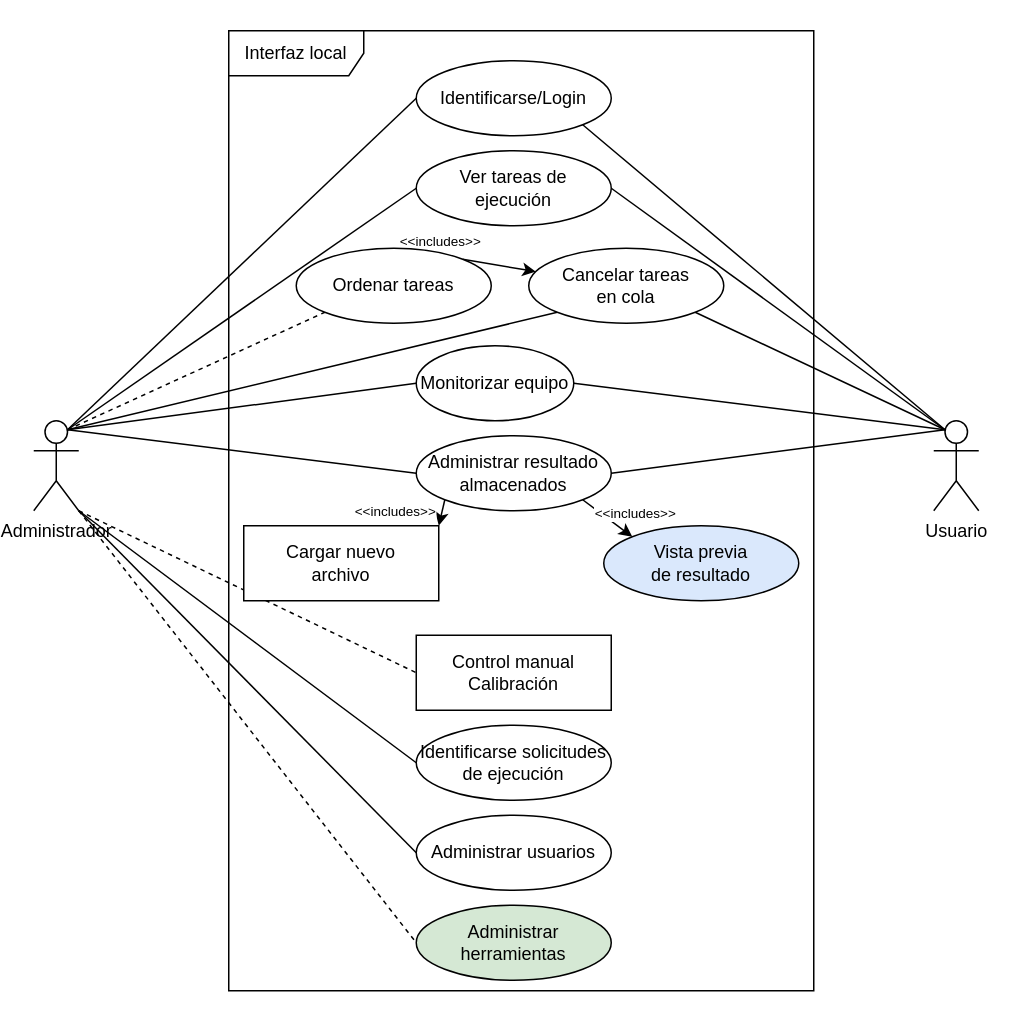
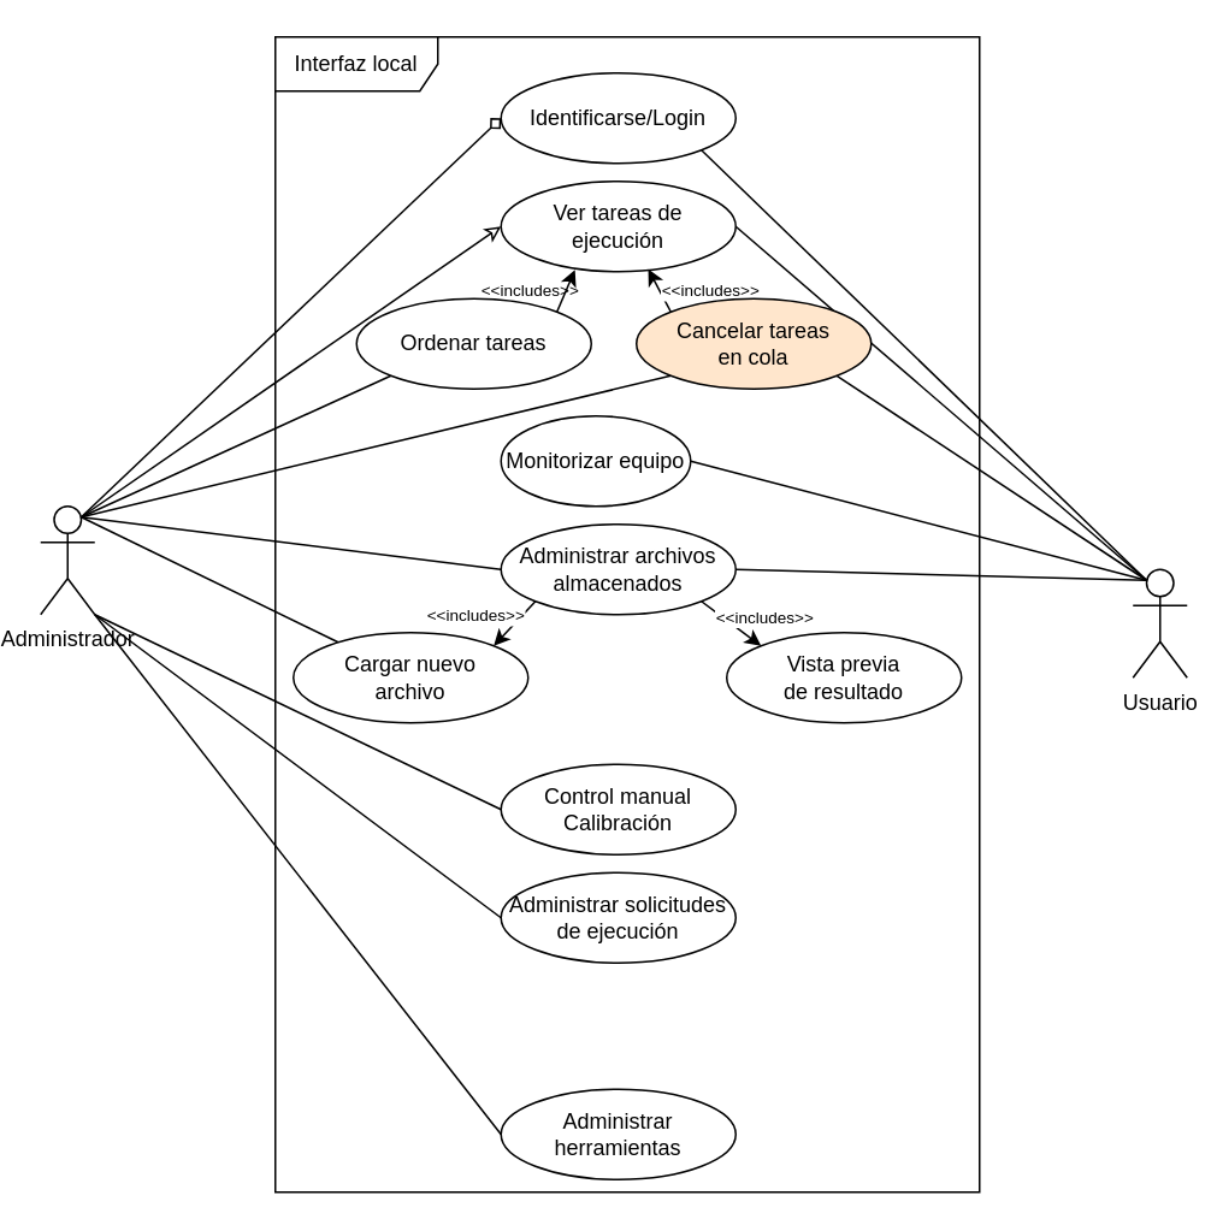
  <mxCell id="0" />
  <mxCell id="1" parent="0" />
  <mxCell id="2" value="&amp;lt;&amp;lt;includes&amp;gt;&amp;gt;" style="edgeLabel;html=1;align=center;verticalAlign=middle;resizable=0;points=[];fontSize=9;" parent="1" vertex="1" connectable="0"><mxGeometry x="290.002" y="160.003" as="geometry" /></mxCell>
- <mxCell id="3" style="rounded=0;orthogonalLoop=1;jettySize=auto;html=1;exitX=0.75;exitY=0.1;exitDx=0;exitDy=0;exitPerimeter=0;entryX=0;entryY=0.5;entryDx=0;entryDy=0;endArrow=none;endFill=0;" parent="1" source="13" target="15" edge="1"><mxGeometry relative="1" as="geometry" /></mxCell>
- <mxCell id="4" style="rounded=0;orthogonalLoop=1;jettySize=auto;html=1;exitX=0.75;exitY=0.1;exitDx=0;exitDy=0;exitPerimeter=0;entryX=0;entryY=0.5;entryDx=0;entryDy=0;endArrow=none;endFill=0;" parent="1" source="13" target="17" edge="1"><mxGeometry relative="1" as="geometry" /></mxCell>
- <mxCell id="5" style="rounded=0;orthogonalLoop=1;jettySize=auto;html=1;exitX=0.75;exitY=0.1;exitDx=0;exitDy=0;exitPerimeter=0;entryX=0;entryY=0.5;entryDx=0;entryDy=0;endArrow=none;endFill=0;" parent="1" source="13" target="16" edge="1"><mxGeometry relative="1" as="geometry" /></mxCell>
+ <mxCell id="3" style="rounded=0;orthogonalLoop=1;jettySize=auto;html=1;exitX=0.75;exitY=0.1;exitDx=0;exitDy=0;exitPerimeter=0;entryX=0;entryY=0.5;entryDx=0;entryDy=0;endArrow=diamond;endFill=0;" parent="1" source="13" target="15" edge="1"><mxGeometry relative="1" as="geometry" /></mxCell>
+ <mxCell id="4" style="rounded=0;orthogonalLoop=1;jettySize=auto;html=1;exitX=0.75;exitY=0.1;exitDx=0;exitDy=0;exitPerimeter=0;endArrow=none;endFill=0;" parent="1" source="13" target="20" edge="1"><mxGeometry relative="1" as="geometry" /></mxCell>
+ <mxCell id="5" style="rounded=0;orthogonalLoop=1;jettySize=auto;html=1;exitX=0.75;exitY=0.1;exitDx=0;exitDy=0;exitPerimeter=0;entryX=0;entryY=0.5;entryDx=0;entryDy=0;endArrow=classic;endFill=0;" parent="1" source="13" target="16" edge="1"><mxGeometry relative="1" as="geometry" /></mxCell>
  <mxCell id="6" style="rounded=0;orthogonalLoop=1;jettySize=auto;html=1;exitX=0.75;exitY=0.1;exitDx=0;exitDy=0;exitPerimeter=0;entryX=0;entryY=0.5;entryDx=0;entryDy=0;endArrow=none;endFill=0;" parent="1" source="13" target="19" edge="1"><mxGeometry relative="1" as="geometry" /></mxCell>
- <mxCell id="7" style="rounded=0;orthogonalLoop=1;jettySize=auto;html=1;exitX=1;exitY=1;exitDx=0;exitDy=0;exitPerimeter=0;entryX=0;entryY=0.5;entryDx=0;entryDy=0;endArrow=none;endFill=0;dashed=1;" parent="1" source="13" target="21" edge="1"><mxGeometry relative="1" as="geometry" /></mxCell>
+ <mxCell id="7" style="rounded=0;orthogonalLoop=1;jettySize=auto;html=1;exitX=1;exitY=1;exitDx=0;exitDy=0;exitPerimeter=0;entryX=0;entryY=0.5;entryDx=0;entryDy=0;endArrow=none;endFill=0;" parent="1" source="13" target="21" edge="1"><mxGeometry relative="1" as="geometry" /></mxCell>
  <mxCell id="8" style="rounded=0;orthogonalLoop=1;jettySize=auto;html=1;exitX=1;exitY=1;exitDx=0;exitDy=0;exitPerimeter=0;entryX=0;entryY=0.5;entryDx=0;entryDy=0;endArrow=none;endFill=0;" parent="1" source="13" target="22" edge="1"><mxGeometry relative="1" as="geometry" /></mxCell>
- <mxCell id="9" style="rounded=0;orthogonalLoop=1;jettySize=auto;html=1;exitX=1;exitY=1;exitDx=0;exitDy=0;exitPerimeter=0;entryX=0;entryY=0.5;entryDx=0;entryDy=0;endArrow=none;endFill=0;" parent="1" source="13" target="23" edge="1"><mxGeometry relative="1" as="geometry" /></mxCell>
- <mxCell id="10" style="rounded=0;orthogonalLoop=1;jettySize=auto;html=1;exitX=1;exitY=1;exitDx=0;exitDy=0;exitPerimeter=0;entryX=0;entryY=0.5;entryDx=0;entryDy=0;endArrow=none;endFill=0;dashed=1;" parent="1" source="13" target="27" edge="1"><mxGeometry relative="1" as="geometry" /></mxCell>
- <mxCell id="11" style="rounded=0;orthogonalLoop=1;jettySize=auto;html=1;exitX=0.75;exitY=0.1;exitDx=0;exitDy=0;exitPerimeter=0;entryX=0;entryY=1;entryDx=0;entryDy=0;endArrow=none;endFill=0;dashed=1;" parent="1" source="13" target="36" edge="1"><mxGeometry relative="1" as="geometry" /></mxCell>
+ <mxCell id="10" style="rounded=0;orthogonalLoop=1;jettySize=auto;html=1;exitX=1;exitY=1;exitDx=0;exitDy=0;exitPerimeter=0;entryX=0;entryY=0.5;entryDx=0;entryDy=0;endArrow=none;endFill=0;" parent="1" source="13" target="27" edge="1"><mxGeometry relative="1" as="geometry" /></mxCell>
+ <mxCell id="11" style="rounded=0;orthogonalLoop=1;jettySize=auto;html=1;exitX=0.75;exitY=0.1;exitDx=0;exitDy=0;exitPerimeter=0;entryX=0;entryY=1;entryDx=0;entryDy=0;endArrow=none;endFill=0;" parent="1" source="13" target="36" edge="1"><mxGeometry relative="1" as="geometry" /></mxCell>
  <mxCell id="12" style="rounded=0;orthogonalLoop=1;jettySize=auto;html=1;exitX=0.75;exitY=0.1;exitDx=0;exitDy=0;exitPerimeter=0;entryX=0;entryY=1;entryDx=0;entryDy=0;endArrow=none;endFill=0;" parent="1" source="13" target="39" edge="1"><mxGeometry relative="1" as="geometry" /></mxCell>
  <mxCell id="13" value="Administrador" style="shape=umlActor;verticalLabelPosition=bottom;verticalAlign=top;html=1;" parent="1" vertex="1"><mxGeometry x="20" y="280" width="30" height="60" as="geometry" /></mxCell>
  <mxCell id="14" value="Interfaz local" style="shape=umlFrame;whiteSpace=wrap;html=1;pointerEvents=0;width=90;height=30;" parent="1" vertex="1"><mxGeometry x="150" y="20" width="390" height="640" as="geometry" /></mxCell>
  <mxCell id="15" value="Identificarse/Login" style="ellipse;whiteSpace=wrap;html=1;" parent="1" vertex="1"><mxGeometry x="275" y="40" width="130" height="50" as="geometry" /></mxCell>
  <mxCell id="16" value="Ver tareas de&lt;br&gt;ejecución" style="ellipse;whiteSpace=wrap;html=1;" parent="1" vertex="1"><mxGeometry x="275" y="100" width="130" height="50" as="geometry" /></mxCell>
  <mxCell id="17" value="Monitorizar equipo" style="ellipse;whiteSpace=wrap;html=1;" parent="1" vertex="1"><mxGeometry x="275" y="230" width="105" height="50" as="geometry" /></mxCell>
  <mxCell id="18" style="rounded=0;orthogonalLoop=1;jettySize=auto;html=1;exitX=0;exitY=1;exitDx=0;exitDy=0;entryX=1;entryY=0;entryDx=0;entryDy=0;endArrow=classic;endFill=1;" parent="1" source="19" target="20" edge="1"><mxGeometry relative="1" as="geometry" /></mxCell>
- <mxCell id="19" value="Administrar resultado almacenados" style="ellipse;whiteSpace=wrap;html=1;" parent="1" vertex="1"><mxGeometry x="275" y="290" width="130" height="50" as="geometry" /></mxCell>
- <mxCell id="20" value="Cargar nuevo&lt;br&gt;archivo" style="whiteSpace=wrap;html=1;rounded=0;" parent="1" vertex="1"><mxGeometry x="160" y="350" width="130" height="50" as="geometry" /></mxCell>
- <mxCell id="21" value="Control manual&lt;br&gt;Calibración" style="whiteSpace=wrap;html=1;rounded=0;" parent="1" vertex="1"><mxGeometry x="275" y="423" width="130" height="50" as="geometry" /></mxCell>
- <mxCell id="22" value="Identificarse solicitudes&lt;br&gt;de ejecución" style="ellipse;whiteSpace=wrap;html=1;" parent="1" vertex="1"><mxGeometry x="275" y="483" width="130" height="50" as="geometry" /></mxCell>
- <mxCell id="23" value="Administrar usuarios" style="ellipse;whiteSpace=wrap;html=1;" parent="1" vertex="1"><mxGeometry x="275" y="543" width="130" height="50" as="geometry" /></mxCell>
- <mxCell id="24" value="Vista previa&lt;br&gt;de resultado" style="ellipse;whiteSpace=wrap;html=1;fillColor=#dae8fc;" parent="1" vertex="1"><mxGeometry x="400" y="350" width="130" height="50" as="geometry" /></mxCell>
+ <mxCell id="19" value="Administrar archivos almacenados" style="ellipse;whiteSpace=wrap;html=1;" parent="1" vertex="1"><mxGeometry x="275" y="290" width="130" height="50" as="geometry" /></mxCell>
+ <mxCell id="20" value="Cargar nuevo&lt;br&gt;archivo" style="ellipse;whiteSpace=wrap;html=1;" parent="1" vertex="1"><mxGeometry x="160" y="350" width="130" height="50" as="geometry" /></mxCell>
+ <mxCell id="21" value="Control manual&lt;br&gt;Calibración" style="ellipse;whiteSpace=wrap;html=1;" parent="1" vertex="1"><mxGeometry x="275" y="423" width="130" height="50" as="geometry" /></mxCell>
+ <mxCell id="22" value="Administrar solicitudes&lt;br&gt;de ejecución" style="ellipse;whiteSpace=wrap;html=1;" parent="1" vertex="1"><mxGeometry x="275" y="483" width="130" height="50" as="geometry" /></mxCell>
+ <mxCell id="24" value="Vista previa&lt;br&gt;de resultado" style="ellipse;whiteSpace=wrap;html=1;" parent="1" vertex="1"><mxGeometry x="400" y="350" width="130" height="50" as="geometry" /></mxCell>
  <mxCell id="25" style="rounded=0;orthogonalLoop=1;jettySize=auto;html=1;exitX=1;exitY=1;exitDx=0;exitDy=0;entryX=0;entryY=0;entryDx=0;entryDy=0;" parent="1" source="19" target="24" edge="1"><mxGeometry relative="1" as="geometry"><mxPoint x="410" y="350" as="sourcePoint" /><mxPoint x="530" y="350" as="targetPoint" /></mxGeometry></mxCell>
  <mxCell id="26" value="&lt;font style=&quot;font-size: 9px;&quot;&gt;&amp;lt;&amp;lt;includes&amp;gt;&amp;gt;&lt;/font&gt;" style="edgeLabel;html=1;align=center;verticalAlign=middle;resizable=0;points=[];" parent="25" vertex="1" connectable="0"><mxGeometry x="0.167" y="2" relative="1" as="geometry"><mxPoint x="14" y="-5" as="offset" /></mxGeometry></mxCell>
- <mxCell id="27" value="Administrar herramientas" style="ellipse;whiteSpace=wrap;html=1;fillColor=#d5e8d4;" parent="1" vertex="1"><mxGeometry x="275" y="603" width="130" height="50" as="geometry" /></mxCell>
+ <mxCell id="27" value="Administrar herramientas" style="ellipse;whiteSpace=wrap;html=1;" parent="1" vertex="1"><mxGeometry x="275" y="603" width="130" height="50" as="geometry" /></mxCell>
  <mxCell id="28" style="edgeStyle=none;html=1;exitX=0.25;exitY=0.1;exitDx=0;exitDy=0;exitPerimeter=0;entryX=1;entryY=0.5;entryDx=0;entryDy=0;endArrow=none;endFill=0;" parent="1" source="33" target="19" edge="1"><mxGeometry relative="1" as="geometry" /></mxCell>
  <mxCell id="29" style="edgeStyle=none;html=1;exitX=0.25;exitY=0.1;exitDx=0;exitDy=0;exitPerimeter=0;entryX=1;entryY=0.5;entryDx=0;entryDy=0;endArrow=none;endFill=0;" parent="1" source="33" target="17" edge="1"><mxGeometry relative="1" as="geometry" /></mxCell>
  <mxCell id="30" style="edgeStyle=none;html=1;exitX=0.25;exitY=0.1;exitDx=0;exitDy=0;exitPerimeter=0;entryX=1;entryY=0.5;entryDx=0;entryDy=0;endArrow=none;endFill=0;" parent="1" source="33" target="16" edge="1"><mxGeometry relative="1" as="geometry" /></mxCell>
  <mxCell id="31" style="edgeStyle=none;html=1;exitX=0.25;exitY=0.1;exitDx=0;exitDy=0;exitPerimeter=0;entryX=1;entryY=1;entryDx=0;entryDy=0;endArrow=none;endFill=0;" parent="1" source="33" target="15" edge="1"><mxGeometry relative="1" as="geometry" /></mxCell>
  <mxCell id="32" style="rounded=0;orthogonalLoop=1;jettySize=auto;html=1;exitX=0.25;exitY=0.1;exitDx=0;exitDy=0;exitPerimeter=0;entryX=1;entryY=1;entryDx=0;entryDy=0;endArrow=none;endFill=0;" parent="1" source="33" target="39" edge="1"><mxGeometry relative="1" as="geometry" /></mxCell>
- <mxCell id="33" value="Usuario" style="shape=umlActor;verticalLabelPosition=bottom;verticalAlign=top;html=1;" parent="1" vertex="1"><mxGeometry x="620" y="280" width="30" height="60" as="geometry" /></mxCell>
+ <mxCell id="33" value="Usuario" style="shape=umlActor;verticalLabelPosition=bottom;verticalAlign=top;html=1;" parent="1" vertex="1"><mxGeometry x="625" y="315" width="30" height="60" as="geometry" /></mxCell>
  <mxCell id="34" value="&amp;lt;&amp;lt;includes&amp;gt;&amp;gt;" style="edgeLabel;html=1;align=center;verticalAlign=middle;resizable=0;points=[];fontSize=9;" parent="1" vertex="1" connectable="0"><mxGeometry x="260.002" y="340.003" as="geometry" /></mxCell>
- <mxCell id="35" style="rounded=0;orthogonalLoop=1;jettySize=auto;html=1;exitX=1;exitY=0;exitDx=0;exitDy=0;endArrow=classic;endFill=1;" parent="1" source="36" target="39" edge="1"><mxGeometry relative="1" as="geometry"><mxPoint x="294" y="143" as="targetPoint" /></mxGeometry></mxCell>
+ <mxCell id="35" style="rounded=0;orthogonalLoop=1;jettySize=auto;html=1;exitX=1;exitY=0;exitDx=0;exitDy=0;entryX=0.315;entryY=0.98;entryDx=0;entryDy=0;endArrow=classic;endFill=1;entryPerimeter=0;" parent="1" source="36" target="16" edge="1"><mxGeometry relative="1" as="geometry"><mxPoint x="294" y="143" as="targetPoint" /></mxGeometry></mxCell>
  <mxCell id="36" value="Ordenar tareas" style="ellipse;whiteSpace=wrap;html=1;" parent="1" vertex="1"><mxGeometry x="195" y="165" width="130" height="50" as="geometry" /></mxCell>
- <mxCell id="39" value="Cancelar tareas&lt;br&gt;en cola" style="ellipse;whiteSpace=wrap;html=1;" parent="1" vertex="1"><mxGeometry x="350" y="165" width="130" height="50" as="geometry" /></mxCell>
+ <mxCell id="37" style="rounded=0;orthogonalLoop=1;jettySize=auto;html=1;exitX=0;exitY=0;exitDx=0;exitDy=0;entryX=0.627;entryY=0.972;entryDx=0;entryDy=0;entryPerimeter=0;" parent="1" source="39" target="16" edge="1"><mxGeometry relative="1" as="geometry"><mxPoint x="369.038" y="170.342" as="sourcePoint" /><mxPoint x="355.34" y="149.67" as="targetPoint" /></mxGeometry></mxCell>
+ <mxCell id="38" value="&amp;lt;&amp;lt;includes&amp;gt;&amp;gt;" style="edgeLabel;html=1;align=center;verticalAlign=middle;resizable=0;points=[];fontSize=9;" parent="37" vertex="1" connectable="0"><mxGeometry x="0.167" y="2" relative="1" as="geometry"><mxPoint x="31" y="1" as="offset" /></mxGeometry></mxCell>
+ <mxCell id="39" value="Cancelar tareas&lt;br&gt;en cola" style="ellipse;whiteSpace=wrap;html=1;fillColor=#ffe6cc;" parent="1" vertex="1"><mxGeometry x="350" y="165" width="130" height="50" as="geometry" /></mxCell>
